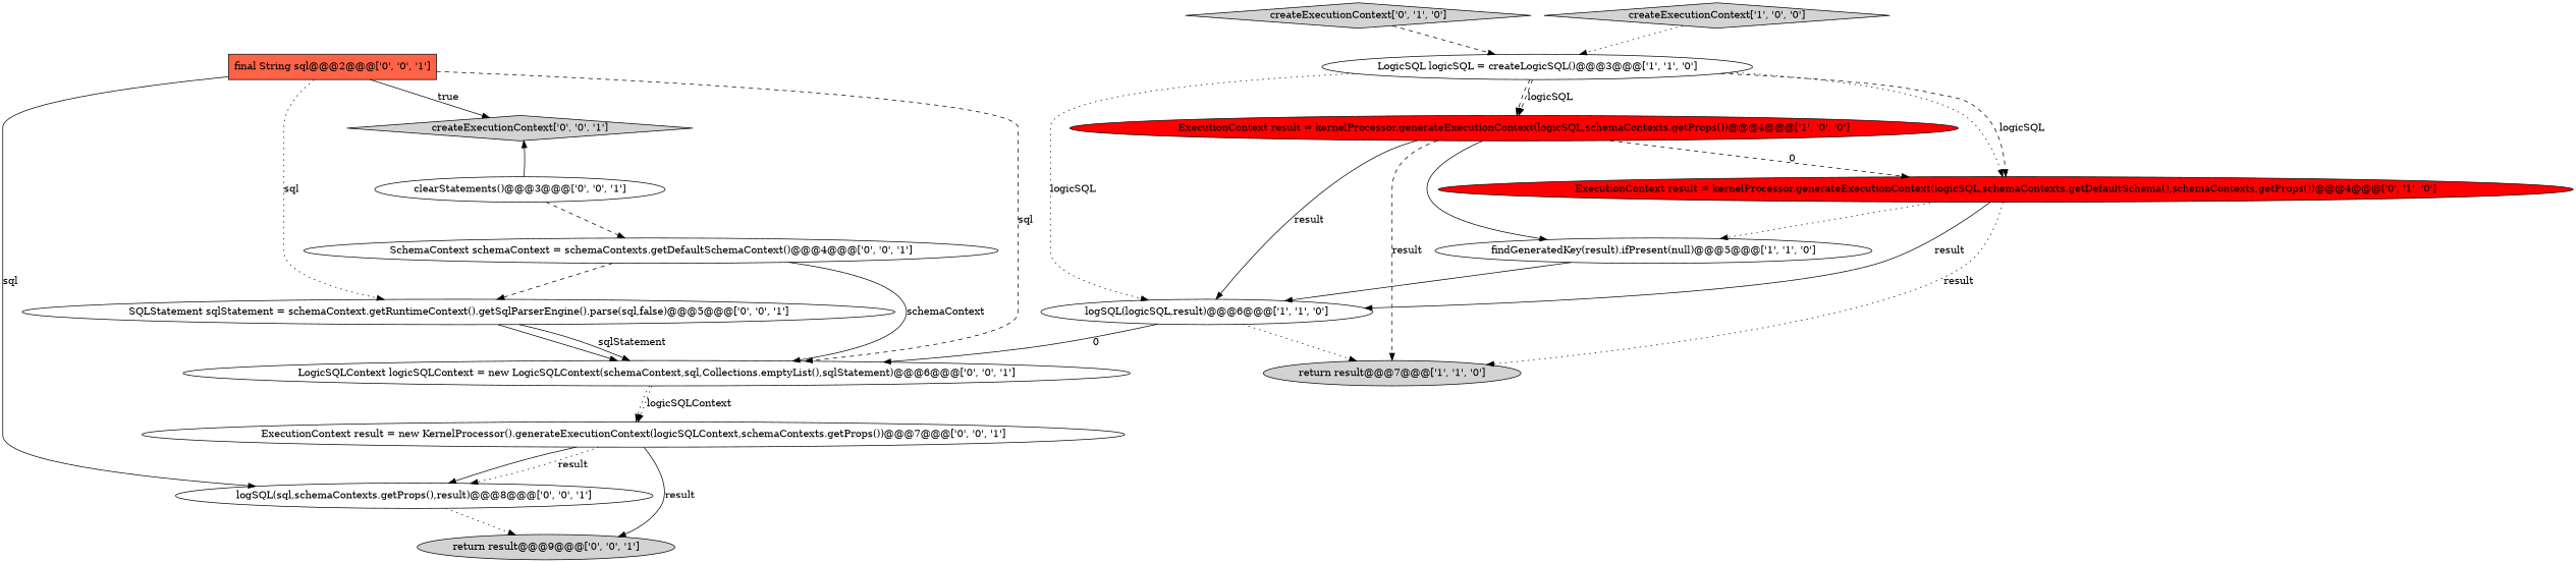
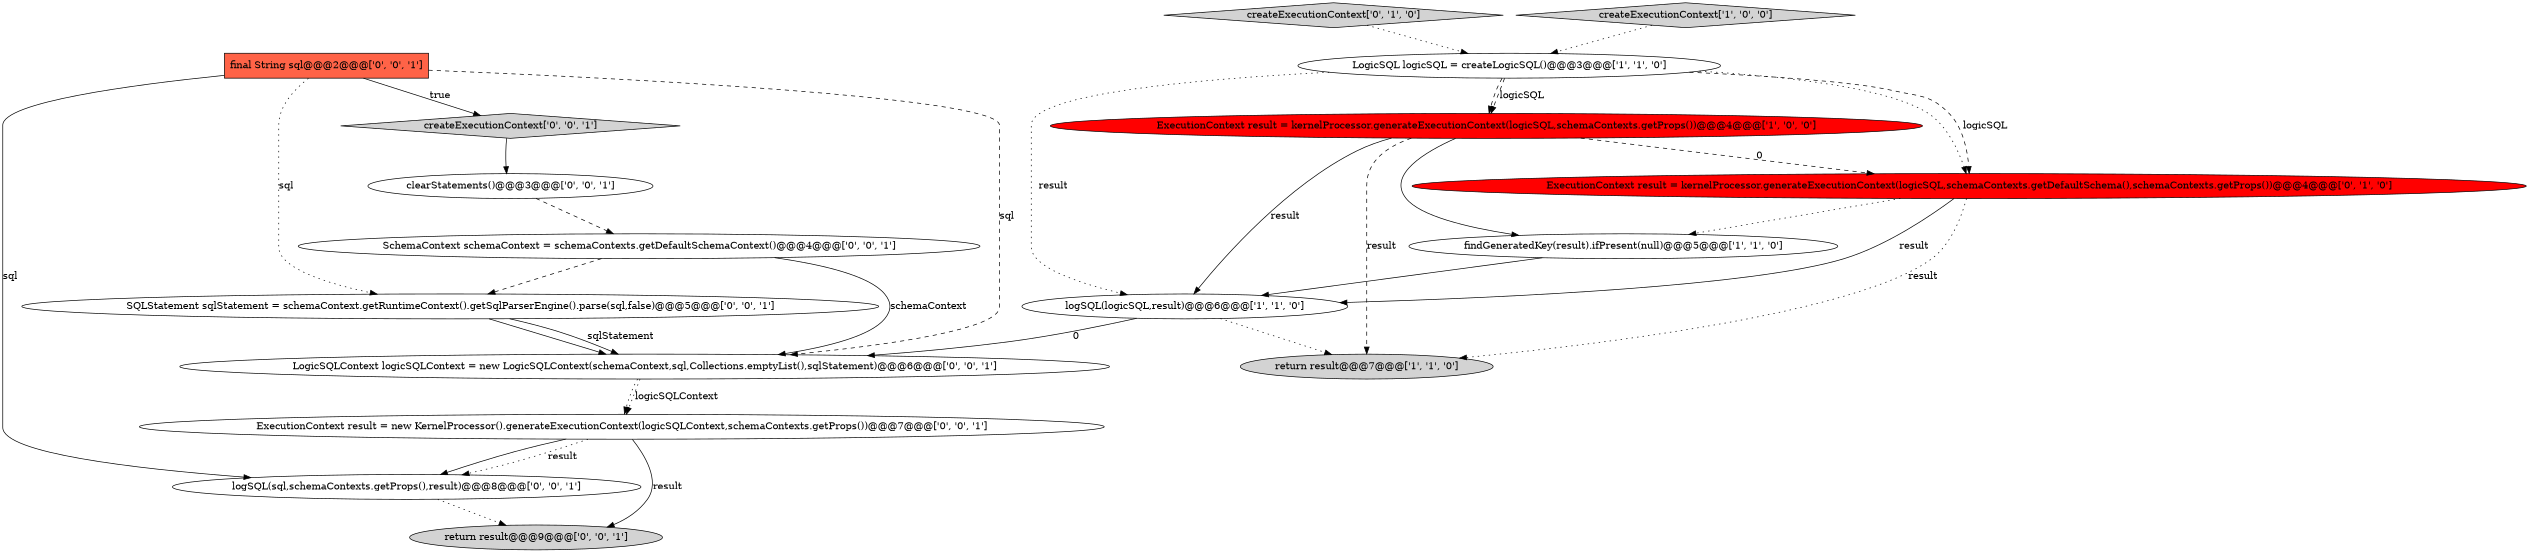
  digraph {
    node [fillcolor=white shape=ellipse style=filled]
    edge [style=solid]
    n1 [fillcolor=tomato label="final String sql@@@2@@@['0', '0', '1']" shape=box]
    n2 [label="LogicSQLContext logicSQLContext = new LogicSQLContext(schemaContext,sql,Collections.emptyList(),sqlStatement)@@@6@@@['0', '0', '1']"]
    n3 [label="logSQL(sql,schemaContexts.getProps(),result)@@@8@@@['0', '0', '1']"]
    n4 [label="SQLStatement sqlStatement = schemaContext.getRuntimeContext().getSqlParserEngine().parse(sql,false)@@@5@@@['0', '0', '1']"]
    n5 [fillcolor=lightgray label="createExecutionContext['0', '0', '1']" shape=diamond]
    n6 [label="ExecutionContext result = new KernelProcessor().generateExecutionContext(logicSQLContext,schemaContexts.getProps())@@@7@@@['0', '0', '1']"]
    n7 [fillcolor=lightgray label="return result@@@9@@@['0', '0', '1']"]
    n8 [fillcolor=lightgray label="createExecutionContext['0', '1', '0']" shape=diamond]
    n9 [label="LogicSQL logicSQL = createLogicSQL()@@@3@@@['1', '1', '0']"]
    n10 [label="logSQL(logicSQL,result)@@@6@@@['1', '1', '0']"]
    n11 [fillcolor=red label="ExecutionContext result = kernelProcessor.generateExecutionContext(logicSQL,schemaContexts.getDefaultSchema(),schemaContexts.getProps())@@@4@@@['0', '1', '0']"]
    n12 [fillcolor=red label="ExecutionContext result = kernelProcessor.generateExecutionContext(logicSQL,schemaContexts.getProps())@@@4@@@['1', '0', '0']"]
    n13 [fillcolor=lightgray label="return result@@@7@@@['1', '1', '0']"]
    n14 [label="SchemaContext schemaContext = schemaContexts.getDefaultSchemaContext()@@@4@@@['0', '0', '1']"]
    n15 [label="findGeneratedKey(result).ifPresent(null)@@@5@@@['1', '1', '0']"]
    n16 [label="clearStatements()@@@3@@@['0', '0', '1']"]
    n17 [fillcolor=lightgray label="createExecutionContext['1', '0', '0']" shape=diamond]
    n1 -> n2 [label=sql style=dashed]
    n1 -> n3 [label=sql]
    n1 -> n4 [label=sql style=dotted]
    n1 -> n5 [label=true]
    n2 -> n6 [label=logicSQLContext style=dotted]
    n2 -> n6 [style=dotted]
    n3 -> n7 [style=dotted]
    n4 -> n2
    n4 -> n2 [label=sqlStatement]
-   n16 -> n5
+   n5 -> n16
    n6 -> n3 [label=result style=dotted]
    n6 -> n3
    n6 -> n7 [label=result]
-   n8 -> n9 [style=dashed]
-   n9 -> n10 [label=logicSQL style=dotted]
+   n8 -> n9 [style=dotted]
+   n9 -> n10 [label=result style=dotted]
    n9 -> n11 [style=dotted]
    n9 -> n11 [label=logicSQL style=dashed]
    n9 -> n12 [label=logicSQL style=dashed]
    n9 -> n12 [style=dashed]
    n10 -> n2 [label=0]
    n10 -> n13 [style=dotted]
    n11 -> n10 [label=result]
    n11 -> n13 [label=result style=dotted]
    n11 -> n15 [style=dotted]
    n12 -> n10 [label=result]
    n12 -> n11 [label=0 style=dashed]
    n12 -> n13 [label=result style=dashed]
    n12 -> n15
    n14 -> n2 [label=schemaContext]
    n14 -> n4 [style=dashed]
    n15 -> n10
    n16 -> n14 [style=dashed]
    n17 -> n9 [style=dotted]
  }
